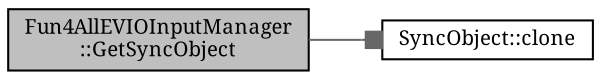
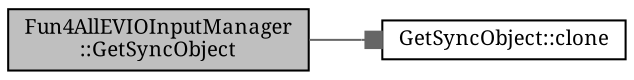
  digraph {
    rankdir=LR
    fontname="Noto Serif"
    node [color=black fontname="Noto Serif" fontsize=10 shape=record]
    n1 [fillcolor=grey75 fontcolor=black height=0.2 label="Fun4AllEVIOInputManager\l::GetSyncObject" style=filled width=0.4]
-   n2 [height=0.2 label="SyncObject::clone" width=0.4]
+   n2 [height=0.2 label="GetSyncObject::clone" width=0.4]
    n1 -> n2 [color=gray40 fontname="Noto Serif" fontsize=10 labelfontname=FreeSans labelfontsize=10 style=solid arrowhead=box]
  }
